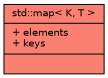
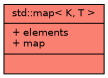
  digraph {
-   n1 [color=black fillcolor=salmon fontcolor=black fontname=Helvetica fontsize=10 height=0.2 label="{std::map\< K, T \>\n|+ elements\l+ keys\l|}" shape=record style=filled width=0.4]
+   n1 [color=black fillcolor=salmon fontcolor=black fontname=Helvetica fontsize=10 height=0.2 label="{std::map\< K, T \>\n|+ elements\l+ map\l|}" shape=record style=filled width=0.4]
  }
